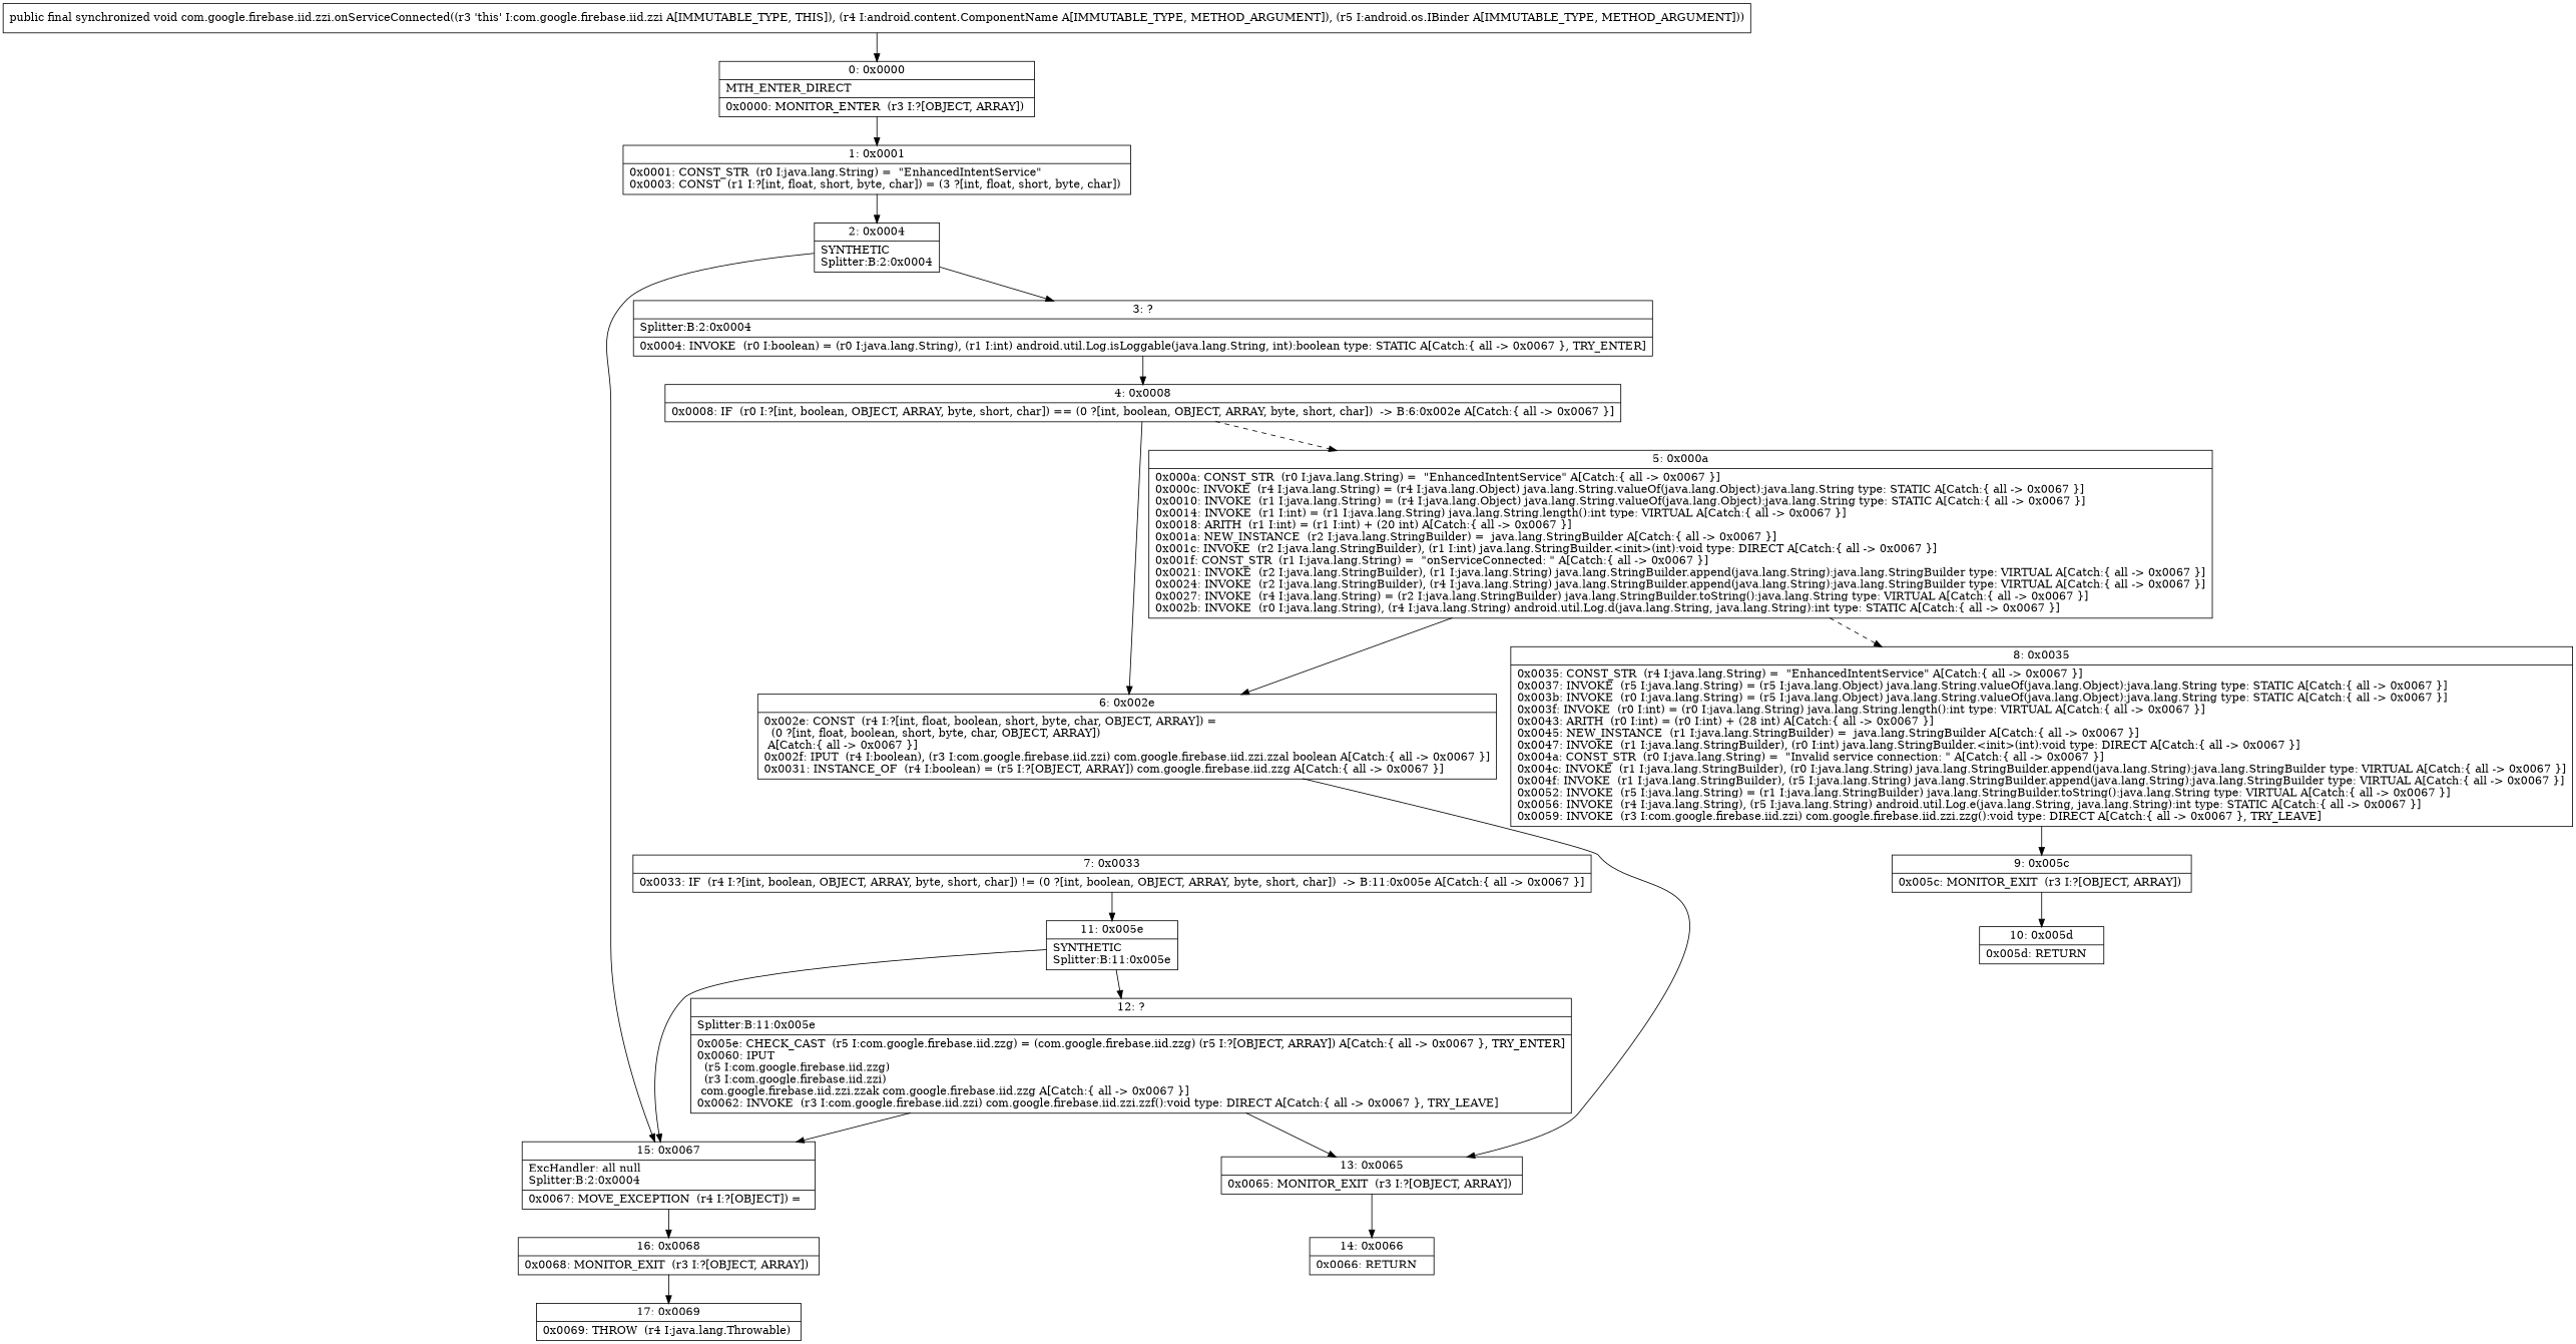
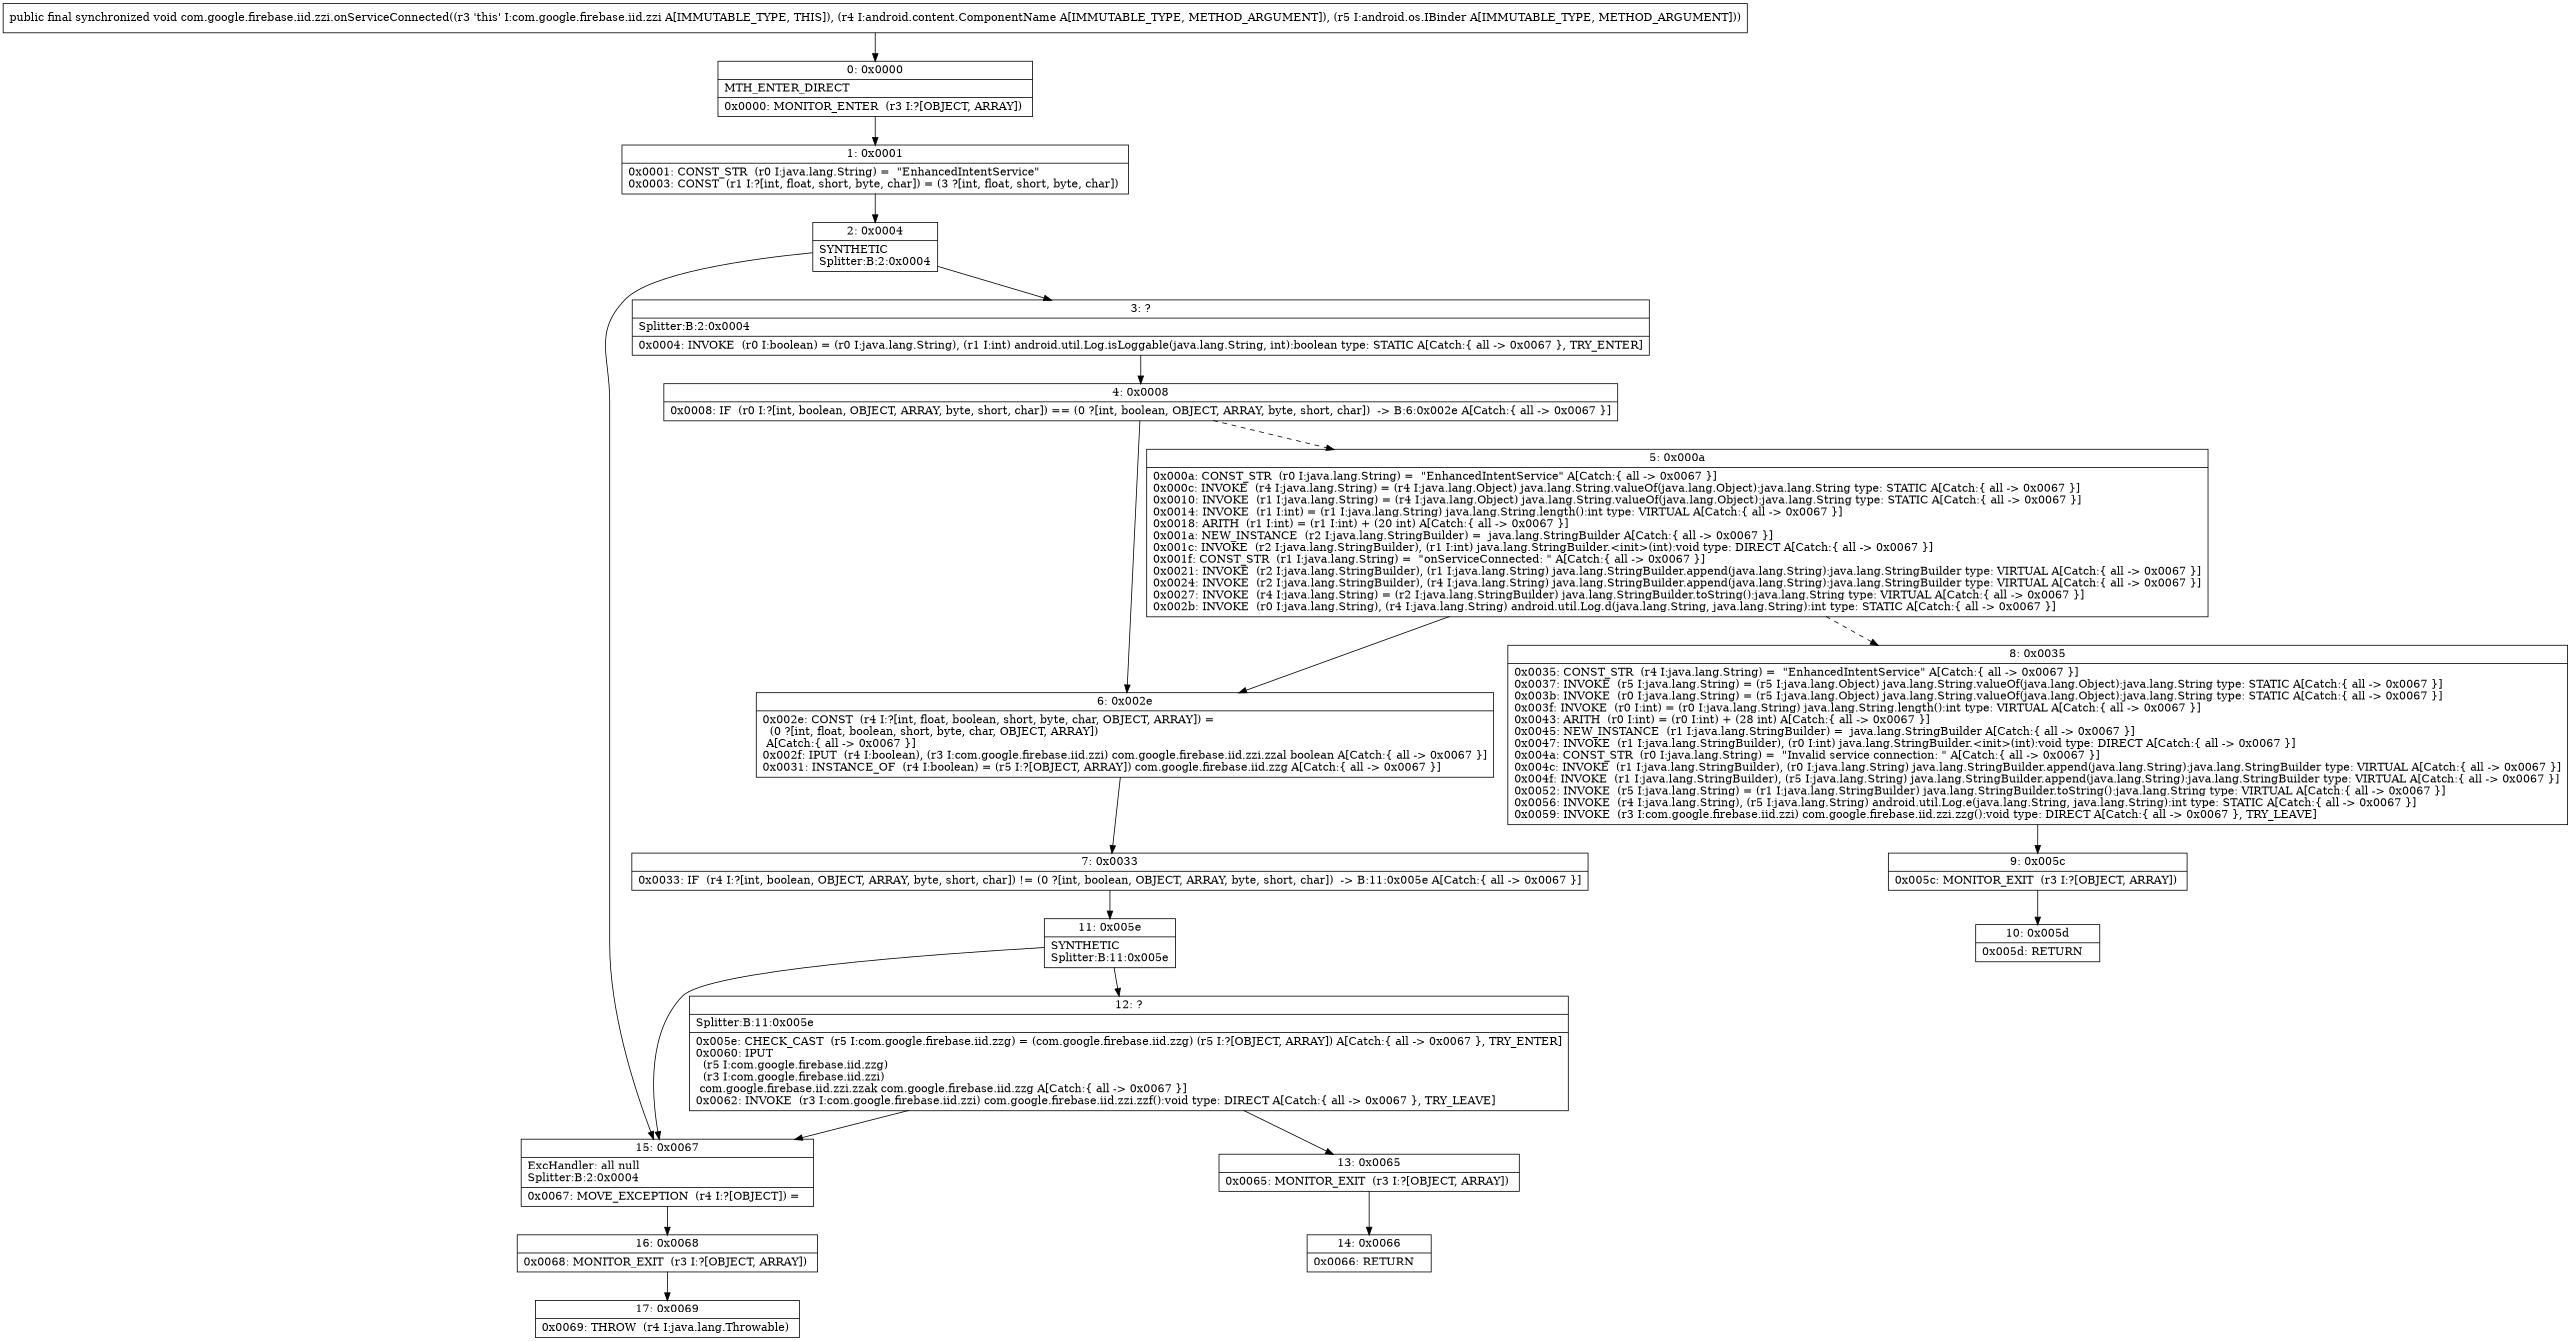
  digraph {
    node [shape=record]
    n1 [label="{0\:\ 0x0000|MTH_ENTER_DIRECT\l|0x0000: MONITOR_ENTER  (r3 I:?[OBJECT, ARRAY]) \l}"]
    n2 [label="{1\:\ 0x0001|0x0001: CONST_STR  (r0 I:java.lang.String) =  \"EnhancedIntentService\" \l0x0003: CONST  (r1 I:?[int, float, short, byte, char]) = (3 ?[int, float, short, byte, char]) \l}"]
    n3 [label="{2\:\ 0x0004|SYNTHETIC\lSplitter:B:2:0x0004\l}"]
    n4 [label="{3\:\ ?|Splitter:B:2:0x0004\l|0x0004: INVOKE  (r0 I:boolean) = (r0 I:java.lang.String), (r1 I:int) android.util.Log.isLoggable(java.lang.String, int):boolean type: STATIC A[Catch:\{ all \-\> 0x0067 \}, TRY_ENTER]\l}"]
    n5 [label="{15\:\ 0x0067|ExcHandler: all null\lSplitter:B:2:0x0004\l|0x0067: MOVE_EXCEPTION  (r4 I:?[OBJECT]) =  \l}"]
    n6 [label="{4\:\ 0x0008|0x0008: IF  (r0 I:?[int, boolean, OBJECT, ARRAY, byte, short, char]) == (0 ?[int, boolean, OBJECT, ARRAY, byte, short, char])  \-\> B:6:0x002e A[Catch:\{ all \-\> 0x0067 \}]\l}"]
    n7 [label="{16\:\ 0x0068|0x0068: MONITOR_EXIT  (r3 I:?[OBJECT, ARRAY]) \l}"]
    n8 [label="{5\:\ 0x000a|0x000a: CONST_STR  (r0 I:java.lang.String) =  \"EnhancedIntentService\" A[Catch:\{ all \-\> 0x0067 \}]\l0x000c: INVOKE  (r4 I:java.lang.String) = (r4 I:java.lang.Object) java.lang.String.valueOf(java.lang.Object):java.lang.String type: STATIC A[Catch:\{ all \-\> 0x0067 \}]\l0x0010: INVOKE  (r1 I:java.lang.String) = (r4 I:java.lang.Object) java.lang.String.valueOf(java.lang.Object):java.lang.String type: STATIC A[Catch:\{ all \-\> 0x0067 \}]\l0x0014: INVOKE  (r1 I:int) = (r1 I:java.lang.String) java.lang.String.length():int type: VIRTUAL A[Catch:\{ all \-\> 0x0067 \}]\l0x0018: ARITH  (r1 I:int) = (r1 I:int) + (20 int) A[Catch:\{ all \-\> 0x0067 \}]\l0x001a: NEW_INSTANCE  (r2 I:java.lang.StringBuilder) =  java.lang.StringBuilder A[Catch:\{ all \-\> 0x0067 \}]\l0x001c: INVOKE  (r2 I:java.lang.StringBuilder), (r1 I:int) java.lang.StringBuilder.\<init\>(int):void type: DIRECT A[Catch:\{ all \-\> 0x0067 \}]\l0x001f: CONST_STR  (r1 I:java.lang.String) =  \"onServiceConnected: \" A[Catch:\{ all \-\> 0x0067 \}]\l0x0021: INVOKE  (r2 I:java.lang.StringBuilder), (r1 I:java.lang.String) java.lang.StringBuilder.append(java.lang.String):java.lang.StringBuilder type: VIRTUAL A[Catch:\{ all \-\> 0x0067 \}]\l0x0024: INVOKE  (r2 I:java.lang.StringBuilder), (r4 I:java.lang.String) java.lang.StringBuilder.append(java.lang.String):java.lang.StringBuilder type: VIRTUAL A[Catch:\{ all \-\> 0x0067 \}]\l0x0027: INVOKE  (r4 I:java.lang.String) = (r2 I:java.lang.StringBuilder) java.lang.StringBuilder.toString():java.lang.String type: VIRTUAL A[Catch:\{ all \-\> 0x0067 \}]\l0x002b: INVOKE  (r0 I:java.lang.String), (r4 I:java.lang.String) android.util.Log.d(java.lang.String, java.lang.String):int type: STATIC A[Catch:\{ all \-\> 0x0067 \}]\l}"]
    n9 [label="{6\:\ 0x002e|0x002e: CONST  (r4 I:?[int, float, boolean, short, byte, char, OBJECT, ARRAY]) = \l  (0 ?[int, float, boolean, short, byte, char, OBJECT, ARRAY])\l A[Catch:\{ all \-\> 0x0067 \}]\l0x002f: IPUT  (r4 I:boolean), (r3 I:com.google.firebase.iid.zzi) com.google.firebase.iid.zzi.zzal boolean A[Catch:\{ all \-\> 0x0067 \}]\l0x0031: INSTANCE_OF  (r4 I:boolean) = (r5 I:?[OBJECT, ARRAY]) com.google.firebase.iid.zzg A[Catch:\{ all \-\> 0x0067 \}]\l}"]
    n10 [label="{8\:\ 0x0035|0x0035: CONST_STR  (r4 I:java.lang.String) =  \"EnhancedIntentService\" A[Catch:\{ all \-\> 0x0067 \}]\l0x0037: INVOKE  (r5 I:java.lang.String) = (r5 I:java.lang.Object) java.lang.String.valueOf(java.lang.Object):java.lang.String type: STATIC A[Catch:\{ all \-\> 0x0067 \}]\l0x003b: INVOKE  (r0 I:java.lang.String) = (r5 I:java.lang.Object) java.lang.String.valueOf(java.lang.Object):java.lang.String type: STATIC A[Catch:\{ all \-\> 0x0067 \}]\l0x003f: INVOKE  (r0 I:int) = (r0 I:java.lang.String) java.lang.String.length():int type: VIRTUAL A[Catch:\{ all \-\> 0x0067 \}]\l0x0043: ARITH  (r0 I:int) = (r0 I:int) + (28 int) A[Catch:\{ all \-\> 0x0067 \}]\l0x0045: NEW_INSTANCE  (r1 I:java.lang.StringBuilder) =  java.lang.StringBuilder A[Catch:\{ all \-\> 0x0067 \}]\l0x0047: INVOKE  (r1 I:java.lang.StringBuilder), (r0 I:int) java.lang.StringBuilder.\<init\>(int):void type: DIRECT A[Catch:\{ all \-\> 0x0067 \}]\l0x004a: CONST_STR  (r0 I:java.lang.String) =  \"Invalid service connection: \" A[Catch:\{ all \-\> 0x0067 \}]\l0x004c: INVOKE  (r1 I:java.lang.StringBuilder), (r0 I:java.lang.String) java.lang.StringBuilder.append(java.lang.String):java.lang.StringBuilder type: VIRTUAL A[Catch:\{ all \-\> 0x0067 \}]\l0x004f: INVOKE  (r1 I:java.lang.StringBuilder), (r5 I:java.lang.String) java.lang.StringBuilder.append(java.lang.String):java.lang.StringBuilder type: VIRTUAL A[Catch:\{ all \-\> 0x0067 \}]\l0x0052: INVOKE  (r5 I:java.lang.String) = (r1 I:java.lang.StringBuilder) java.lang.StringBuilder.toString():java.lang.String type: VIRTUAL A[Catch:\{ all \-\> 0x0067 \}]\l0x0056: INVOKE  (r4 I:java.lang.String), (r5 I:java.lang.String) android.util.Log.e(java.lang.String, java.lang.String):int type: STATIC A[Catch:\{ all \-\> 0x0067 \}]\l0x0059: INVOKE  (r3 I:com.google.firebase.iid.zzi) com.google.firebase.iid.zzi.zzg():void type: DIRECT A[Catch:\{ all \-\> 0x0067 \}, TRY_LEAVE]\l}"]
    n11 [label="{7\:\ 0x0033|0x0033: IF  (r4 I:?[int, boolean, OBJECT, ARRAY, byte, short, char]) != (0 ?[int, boolean, OBJECT, ARRAY, byte, short, char])  \-\> B:11:0x005e A[Catch:\{ all \-\> 0x0067 \}]\l}"]
    n12 [label="{11\:\ 0x005e|SYNTHETIC\lSplitter:B:11:0x005e\l}"]
    n13 [label="{9\:\ 0x005c|0x005c: MONITOR_EXIT  (r3 I:?[OBJECT, ARRAY]) \l}"]
    n14 [label="{12\:\ ?|Splitter:B:11:0x005e\l|0x005e: CHECK_CAST  (r5 I:com.google.firebase.iid.zzg) = (com.google.firebase.iid.zzg) (r5 I:?[OBJECT, ARRAY]) A[Catch:\{ all \-\> 0x0067 \}, TRY_ENTER]\l0x0060: IPUT  \l  (r5 I:com.google.firebase.iid.zzg)\l  (r3 I:com.google.firebase.iid.zzi)\l com.google.firebase.iid.zzi.zzak com.google.firebase.iid.zzg A[Catch:\{ all \-\> 0x0067 \}]\l0x0062: INVOKE  (r3 I:com.google.firebase.iid.zzi) com.google.firebase.iid.zzi.zzf():void type: DIRECT A[Catch:\{ all \-\> 0x0067 \}, TRY_LEAVE]\l}"]
    n15 [label="{10\:\ 0x005d|0x005d: RETURN   \l}"]
    n16 [label="{13\:\ 0x0065|0x0065: MONITOR_EXIT  (r3 I:?[OBJECT, ARRAY]) \l}"]
    n17 [label="{14\:\ 0x0066|0x0066: RETURN   \l}"]
    n18 [label="{17\:\ 0x0069|0x0069: THROW  (r4 I:java.lang.Throwable) \l}"]
    n19 [label="{public final synchronized void com.google.firebase.iid.zzi.onServiceConnected((r3 'this' I:com.google.firebase.iid.zzi A[IMMUTABLE_TYPE, THIS]), (r4 I:android.content.ComponentName A[IMMUTABLE_TYPE, METHOD_ARGUMENT]), (r5 I:android.os.IBinder A[IMMUTABLE_TYPE, METHOD_ARGUMENT])) }"]
    n1 -> n2
    n2 -> n3
    n3 -> n4
    n3 -> n5
    n4 -> n6
    n5 -> n7
    n6 -> n8 [style=dashed]
    n6 -> n9
    n7 -> n18
    n8 -> n9
    n8 -> n10 [style=dashed]
-   n9 -> n16
+   n9 -> n11
    n10 -> n13
    n11 -> n12
    n12 -> n5
    n12 -> n14
    n13 -> n15
    n14 -> n5
    n14 -> n16
    n16 -> n17
    n19 -> n1
  }
